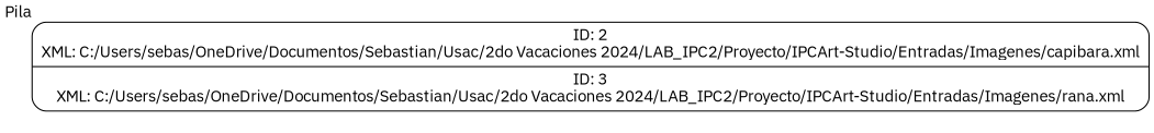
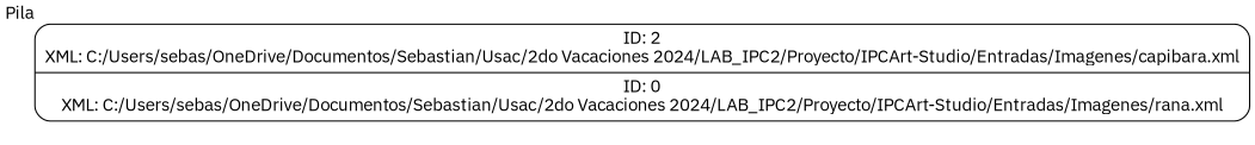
  digraph {
    rankdir=LR
    fontname="IBM Plex Sans"
-   n1 [label="ID: 2\nXML: C:/Users/sebas/OneDrive/Documentos/Sebastian/Usac/2do Vacaciones 2024/LAB_IPC2/Proyecto/IPCArt-Studio/Entradas/Imagenes/capibara.xml\n|ID: 3\nXML: C:/Users/sebas/OneDrive/Documentos/Sebastian/Usac/2do Vacaciones 2024/LAB_IPC2/Proyecto/IPCArt-Studio/Entradas/Imagenes/rana.xml\n" shape=Mrecord xlabel=Pila fontname="IBM Plex Sans"]
+   n1 [label="ID: 2\nXML: C:/Users/sebas/OneDrive/Documentos/Sebastian/Usac/2do Vacaciones 2024/LAB_IPC2/Proyecto/IPCArt-Studio/Entradas/Imagenes/capibara.xml\n|ID: 0\nXML: C:/Users/sebas/OneDrive/Documentos/Sebastian/Usac/2do Vacaciones 2024/LAB_IPC2/Proyecto/IPCArt-Studio/Entradas/Imagenes/rana.xml\n" shape=Mrecord xlabel=Pila fontname="IBM Plex Sans"]
  }
